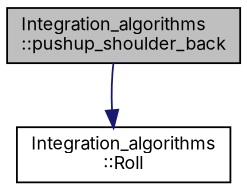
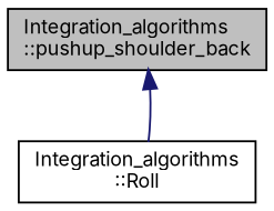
  digraph {
    rankdir=TB
    fontname=Inter
    node [color=black fontname=Inter fontsize=10 shape=record style=filled]
    n1 [fillcolor=grey75 fontcolor=black height=0.2 label="Integration_algorithms\l::pushup_shoulder_back" width=0.4]
    n2 [fillcolor=white height=0.2 label="Integration_algorithms\l::Roll" width=0.4]
-   n1 -> n2 [color=midnightblue fontname=Inter fontsize=10 labelfontname=Helvetica labelfontsize=10 style=solid]
+   n2 -> n1 [color=midnightblue fontname=Inter fontsize=10 labelfontname=Helvetica labelfontsize=10 style=solid]
  }
